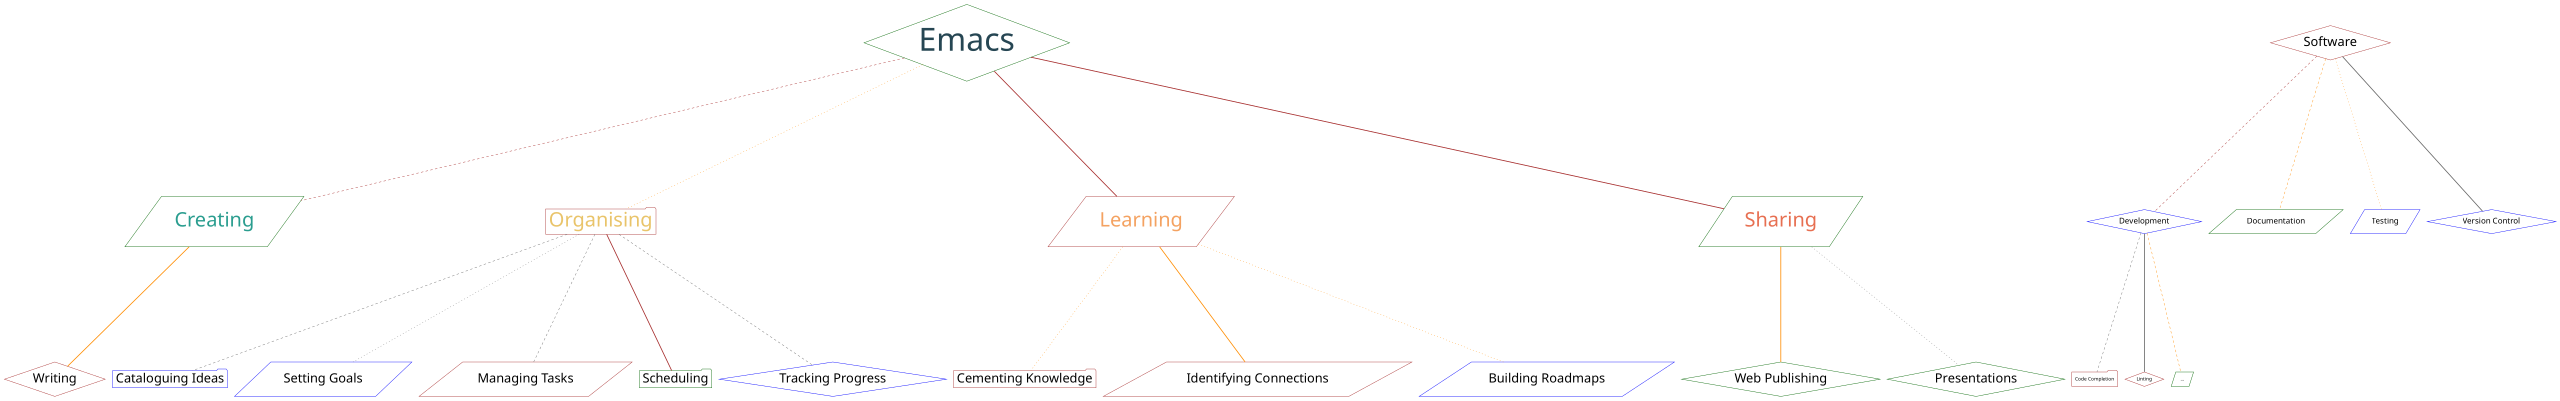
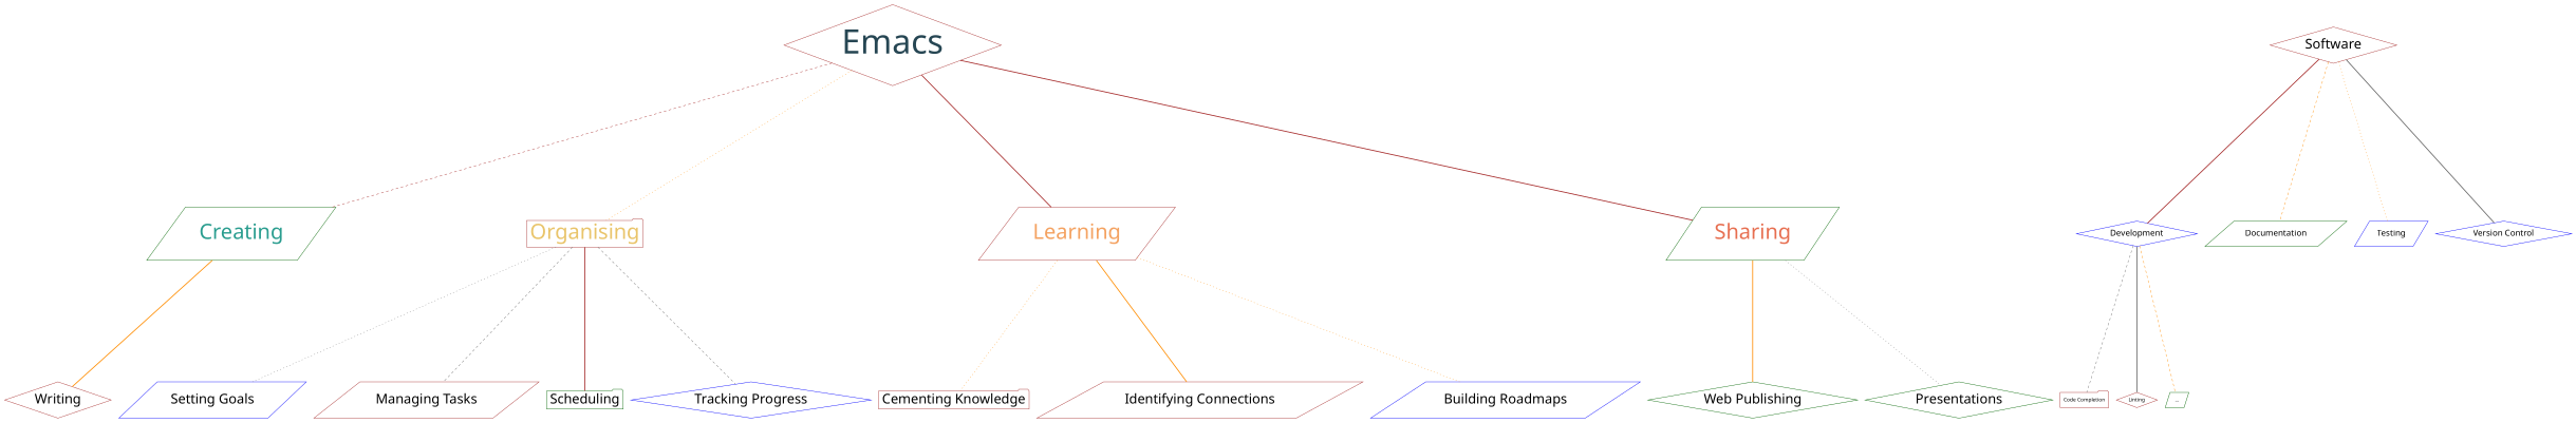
  graph {
    ranksep=4
    node [color=brown fontname="Helvetica Neue" fontsize=32 shape=parallelogram]
    edge [color=darkorange style=dashed]
-   Emacs [color=darkgreen fontcolor="#264653" fontsize=80 shape=diamond]
+   Emacs [fontcolor="#264653" fontsize=80 shape=diamond]
    Creating [color=darkgreen fontcolor="#2a9d8f" fontsize=50]
    Organising [fontcolor="#e9c46a" fontsize=50 shape=folder]
    Learning [fontcolor="#f4a261" fontsize=50]
    Sharing [color=darkgreen fontcolor="#e76f51" fontsize=50]
    Writing [shape=diamond]
-   "Cataloguing Ideas" [color=blue shape=folder]
    "Setting Goals" [color=blue]
    "Managing Tasks"
    Scheduling [color=darkgreen shape=folder]
    "Tracking Progress" [color=blue shape=diamond]
    "Cementing Knowledge" [shape=folder]
    "Identifying Connections"
    "Building Roadmaps" [color=blue]
    "Web Publishing" [color=darkgreen shape=diamond]
    Presentations [color=darkgreen shape=diamond]
    Software [shape=diamond]
    Development [color=blue fontsize=20 shape=diamond]
    Documentation [color=darkgreen fontsize=20]
    Testing [color=blue fontsize=20]
    "Version Control" [color=blue fontsize=20 shape=diamond]
    "Code Completion" [fontsize=12 shape=folder]
    Linting [fontsize=12 shape=diamond]
    "..." [color=darkgreen fontsize=12]
    Emacs -- Creating [color=brown]
    Emacs -- Organising [style=dotted]
    Emacs -- Learning [color=brown style=bold]
    Emacs -- Sharing [color=brown style=bold]
    Creating -- Writing [style=bold]
-   Organising -- "Cataloguing Ideas" [color=gray40]
    Organising -- "Setting Goals" [color=gray40 style=dotted]
    Organising -- "Managing Tasks" [color=gray40]
    Organising -- Scheduling [color=brown style=bold]
    Organising -- "Tracking Progress" [color=gray40]
    Learning -- "Cementing Knowledge" [style=dotted]
    Learning -- "Identifying Connections" [style=bold]
    Learning -- "Building Roadmaps" [style=dotted]
    Sharing -- "Web Publishing" [style=bold]
    Sharing -- Presentations [color=gray40 style=dotted]
-   Software -- Development [color=brown]
+   Software -- Development [color=brown style=bold]
    Software -- Documentation
    Software -- Testing [style=dotted]
    Software -- "Version Control" [color=gray40 style=bold]
    Development -- "Code Completion" [color=gray40]
    Development -- Linting [color=gray40 style=bold]
    Development -- "..."
  }
